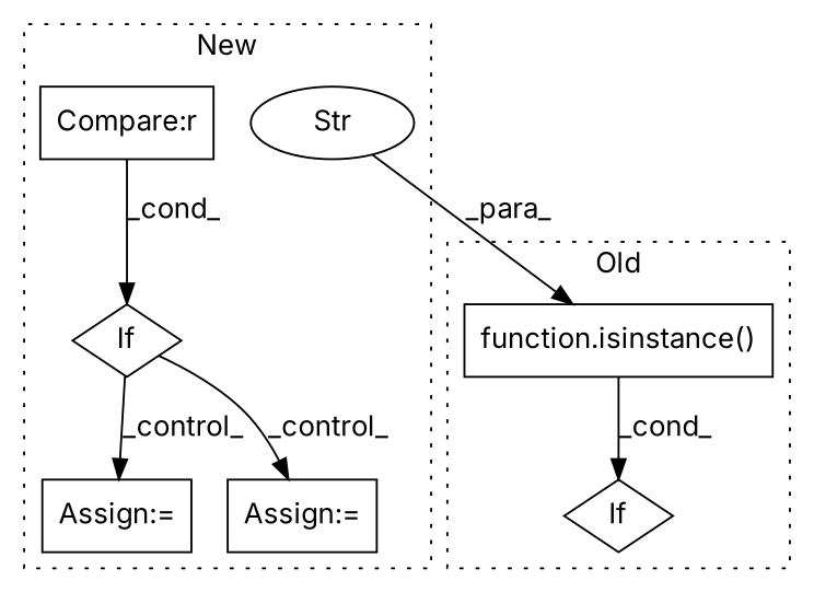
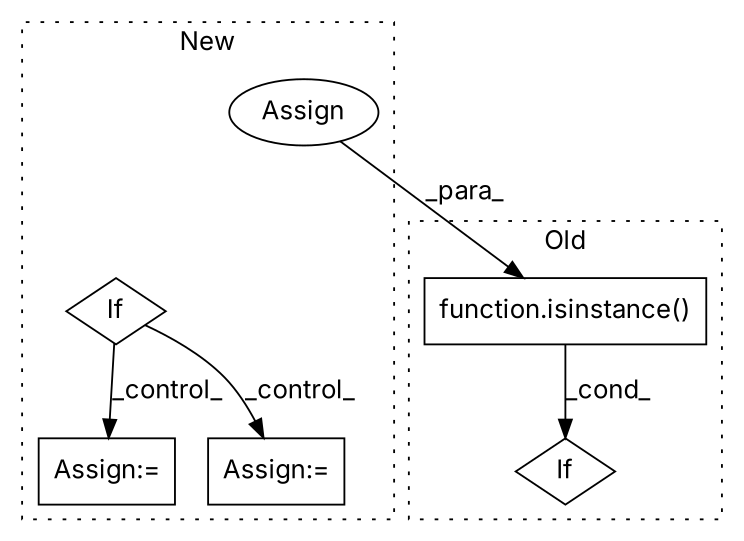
  digraph {
    fontname=Inter
    node [a=96 fontname=Inter l=3 shape=box]
    edge [fontname=Inter]
    n1 [a=75 l="11,1" label="function.isinstance()" s="2883,2906"]
    n2 [l="3,22" label=If s="2880,2907" shape=diamond]
    n3 [l="0,14" label=If s="1788,1810" shape=diamond]
-   n4 [a=40 l=22 label="Compare:r" s=1788]
-   n5 [a=66 l=10 label=Str s=1800 shape=ellipse]
+   n5 [a=66 l=10 label=Assign s=1800 shape=ellipse]
    n6 [a=68 label="Assign:=" s=2156]
    n7 [a=68 label="Assign:=" s=2015]
    subgraph cluster_1 {
      label=Old
      style=dotted
      n1
      n2
    }
    subgraph cluster_2 {
      label=New
      style=dotted
      n3
-     n4
      n5
      n6
      n7
    }
    n1 -> n2 [label=_cond_]
    n3 -> n6 [label=_control_]
    n3 -> n7 [label=_control_]
-   n4 -> n3 [label=_cond_]
    n5 -> n1 [label=_para_]
  }
